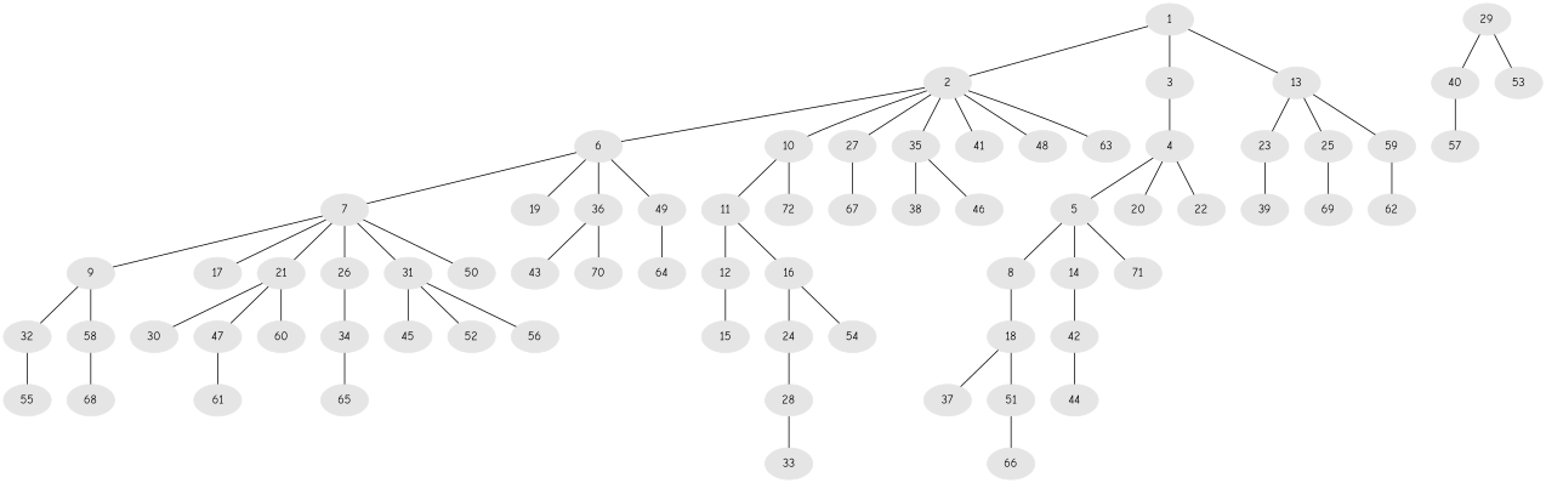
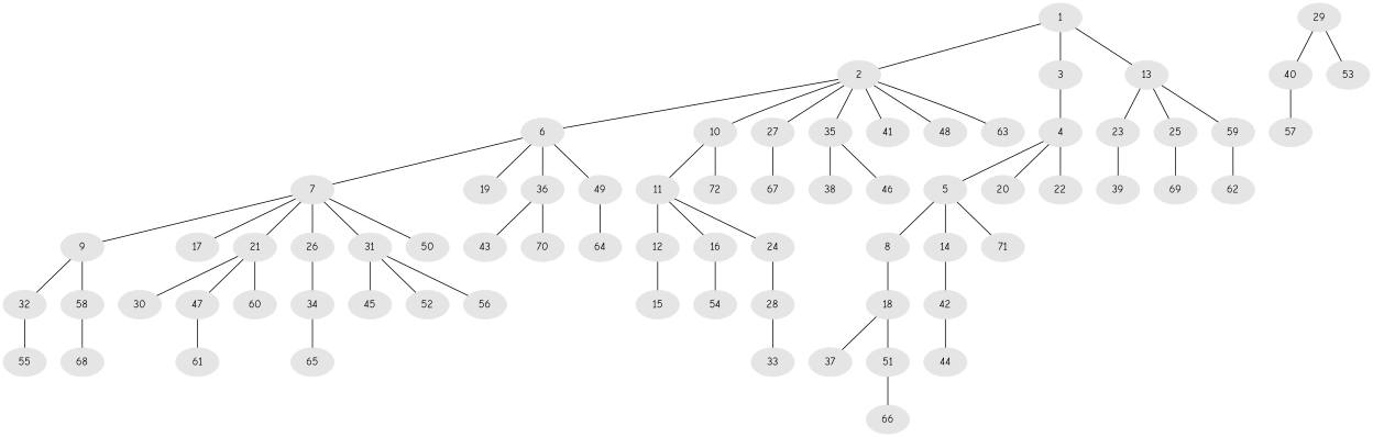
  graph {
    fontname="Comic Neue"
    node [color=gray90 fontname="Comic Neue" style=filled]
    edge [fontname="Comic Neue"]
    1
    2
    3
    13
    6
    10
    27
    35
    41
    48
    63
    4
    23
    25
    59
    7
    19
    36
    49
    11
    72
    67
    38
    46
    5
    20
    22
    8
    14
    71
    18
    42
    9
    17
    21
    26
    31
    50
    43
    70
    64
    32
    58
    30
    47
    60
    34
    45
    52
    56
    37
    51
    55
    68
    12
    16
    15
    24
    54
    39
    69
    62
    44
    28
    66
    61
    33
    29
    40
    53
    65
    57
    1 -- 2
    1 -- 3
    1 -- 13
    2 -- 6
    2 -- 10
    2 -- 27
    2 -- 35
    2 -- 41
    2 -- 48
    2 -- 63
    3 -- 4
    13 -- 23
    13 -- 25
    13 -- 59
    6 -- 7
    6 -- 19
    6 -- 36
    6 -- 49
    10 -- 11
    10 -- 72
    27 -- 67
    35 -- 38
    35 -- 46
    4 -- 5
    4 -- 20
    4 -- 22
    23 -- 39
    25 -- 69
    59 -- 62
    7 -- 9
    7 -- 17
    7 -- 21
    7 -- 26
    7 -- 31
    7 -- 50
    36 -- 43
    36 -- 70
    49 -- 64
    11 -- 12
    11 -- 16
    5 -- 8
    5 -- 14
    5 -- 71
    8 -- 18
    14 -- 42
    18 -- 37
    18 -- 51
    42 -- 44
    9 -- 32
    9 -- 58
    21 -- 30
    21 -- 47
    21 -- 60
    26 -- 34
    31 -- 45
    31 -- 52
    31 -- 56
    32 -- 55
    58 -- 68
    47 -- 61
    34 -- 65
    51 -- 66
    12 -- 15
-   16 -- 24
+   11 -- 24
    16 -- 54
    24 -- 28
    28 -- 33
    29 -- 40
    29 -- 53
    40 -- 57
  }
